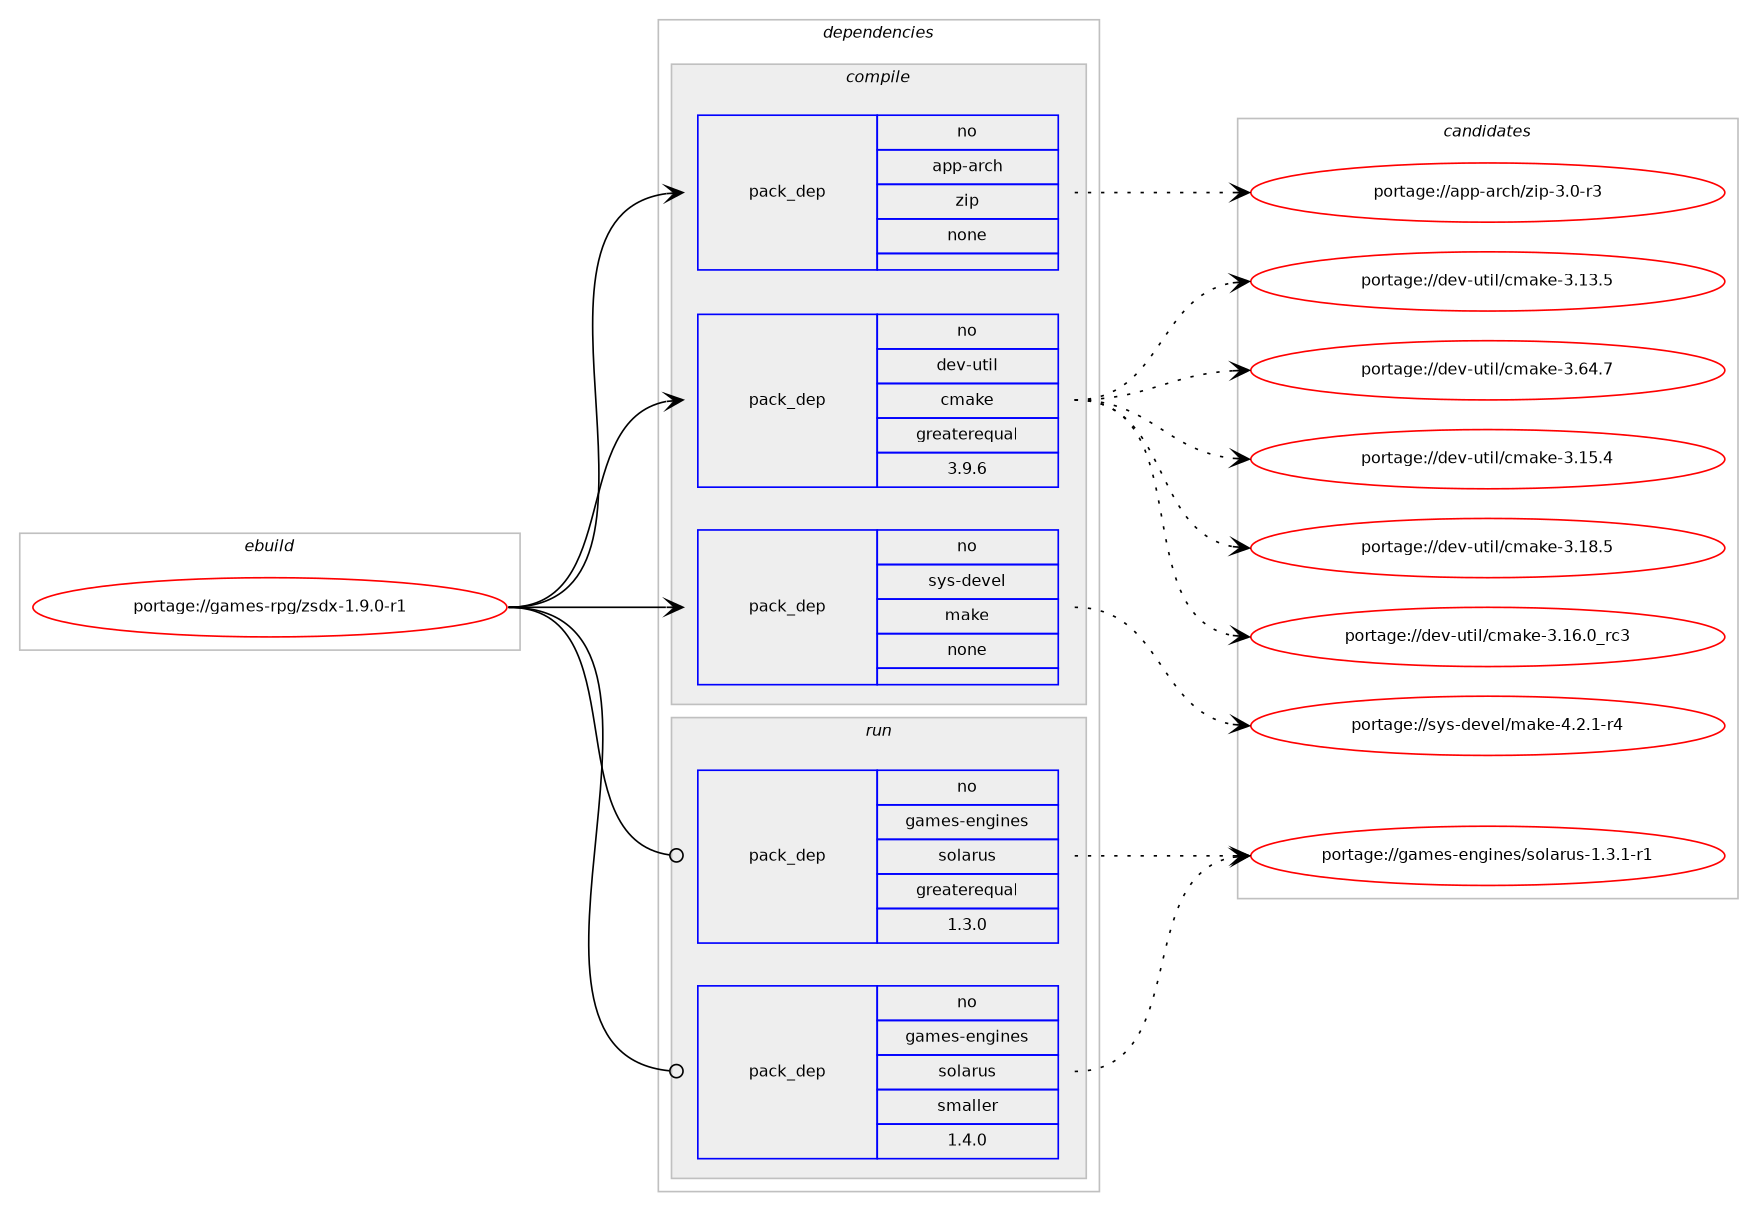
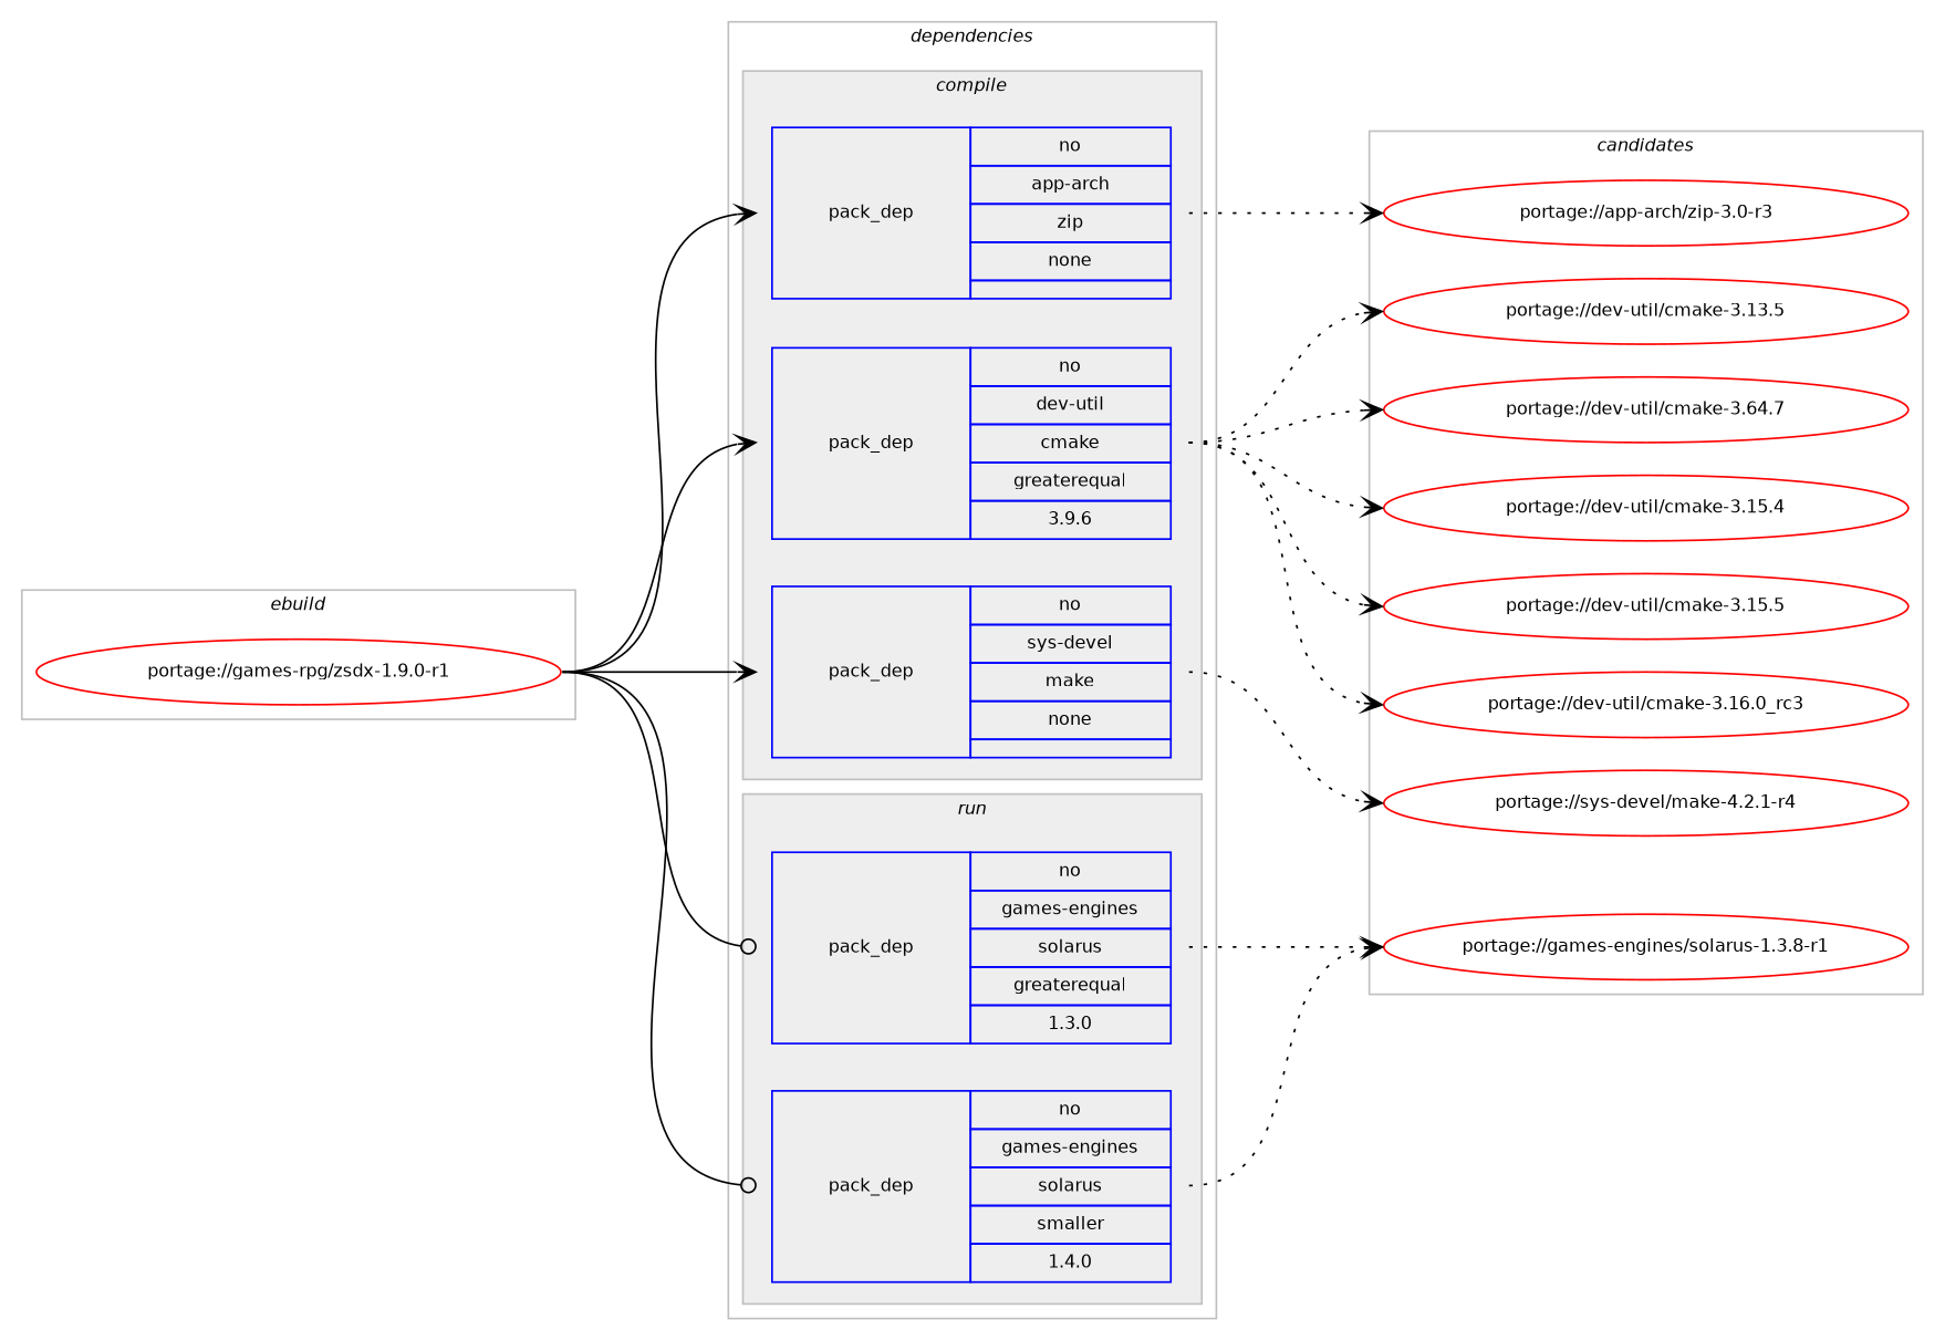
  digraph {
    compound=true
    concentrate=true
    fontname=Helvetica
    fontsize=10
    newrank=true
    rankdir=LR
    ranksep=1.5
    node [color=red fontname=Helvetica fontsize=10]
    edge [arrowhead=vee headport=w style=dotted tailport=e weight=100]
    n1 [label="portage://games-rpg/zsdx-1.9.0-r1" width=4]
    n2 [color=blue label=<<TABLE BORDER="0" CELLBORDER="1" CELLSPACING="0" CELLPADDING="4" WIDTH="220"><TR><TD ROWSPAN="6" CELLPADDING="30">pack_dep</TD></TR><TR><TD WIDTH="110">no</TD></TR><TR><TD>app-arch</TD></TR><TR><TD>zip</TD></TR><TR><TD>none</TD></TR><TR><TD></TD></TR></TABLE>> shape=none]
    n3 [color=blue label=<<TABLE BORDER="0" CELLBORDER="1" CELLSPACING="0" CELLPADDING="4" WIDTH="220"><TR><TD ROWSPAN="6" CELLPADDING="30">pack_dep</TD></TR><TR><TD WIDTH="110">no</TD></TR><TR><TD>dev-util</TD></TR><TR><TD>cmake</TD></TR><TR><TD>greaterequal</TD></TR><TR><TD>3.9.6</TD></TR></TABLE>> shape=none]
    n4 [color=blue label=<<TABLE BORDER="0" CELLBORDER="1" CELLSPACING="0" CELLPADDING="4" WIDTH="220"><TR><TD ROWSPAN="6" CELLPADDING="30">pack_dep</TD></TR><TR><TD WIDTH="110">no</TD></TR><TR><TD>sys-devel</TD></TR><TR><TD>make</TD></TR><TR><TD>none</TD></TR><TR><TD></TD></TR></TABLE>> shape=none]
    n5 [color=blue label=<<TABLE BORDER="0" CELLBORDER="1" CELLSPACING="0" CELLPADDING="4" WIDTH="220"><TR><TD ROWSPAN="6" CELLPADDING="30">pack_dep</TD></TR><TR><TD WIDTH="110">no</TD></TR><TR><TD>games-engines</TD></TR><TR><TD>solarus</TD></TR><TR><TD>greaterequal</TD></TR><TR><TD>1.3.0</TD></TR></TABLE>> shape=none]
    n6 [color=blue label=<<TABLE BORDER="0" CELLBORDER="1" CELLSPACING="0" CELLPADDING="4" WIDTH="220"><TR><TD ROWSPAN="6" CELLPADDING="30">pack_dep</TD></TR><TR><TD WIDTH="110">no</TD></TR><TR><TD>games-engines</TD></TR><TR><TD>solarus</TD></TR><TR><TD>smaller</TD></TR><TR><TD>1.4.0</TD></TR></TABLE>> shape=none]
    n7 [label="portage://app-arch/zip-3.0-r3" width=4]
    n8 [label="portage://dev-util/cmake-3.13.5" width=4]
    n9 [label="portage://dev-util/cmake-3.64.7" width=4]
    n10 [label="portage://dev-util/cmake-3.15.4" width=4]
-   n11 [label="portage://dev-util/cmake-3.18.5" width=4]
+   n11 [label="portage://dev-util/cmake-3.15.5" width=4]
    n12 [label="portage://dev-util/cmake-3.16.0_rc3" width=4]
    n13 [label="portage://sys-devel/make-4.2.1-r4" width=4]
-   n14 [label="portage://games-engines/solarus-1.3.1-r1" width=4]
+   n14 [label="portage://games-engines/solarus-1.3.8-r1" width=4]
    subgraph cluster_1 {
      color=gray
      label=<<i>ebuild</i>>
      rank=same
      n1
    }
    subgraph cluster_2 {
      color=gray
      label=<<i>dependencies</i>>
      subgraph cluster_3 {
        color=gray
        fillcolor="#eeeeee"
        label=<<i>compile</i>>
        style=filled
        subgraph sub_4 {
          color=gray
          fillcolor="#eeeeee"
          label=<<i>compile</i>>
          style=filled
          n2
        }
        subgraph sub_5 {
          color=gray
          fillcolor="#eeeeee"
          label=<<i>compile</i>>
          style=filled
          n3
        }
        subgraph sub_6 {
          color=gray
          fillcolor="#eeeeee"
          label=<<i>compile</i>>
          style=filled
          n4
        }
      }
      subgraph cluster_7 {
        color=gray
        fillcolor="#eeeeee"
        label=<<i>compile and run</i>>
        style=filled
      }
      subgraph cluster_8 {
        color=gray
        fillcolor="#eeeeee"
        label=<<i>run</i>>
        style=filled
        subgraph sub_9 {
          color=gray
          fillcolor="#eeeeee"
          label=<<i>run</i>>
          style=filled
          n5
        }
        subgraph sub_10 {
          color=gray
          fillcolor="#eeeeee"
          label=<<i>run</i>>
          style=filled
          n6
        }
      }
    }
    subgraph cluster_11 {
      color=gray
      label=<<i>candidates</i>>
      rank=same
      subgraph sub_12 {
        color=black
        label=<<i>candidates</i>>
        nodesep=1
        rank=same
        n7
      }
      subgraph sub_13 {
        color=black
        label=<<i>candidates</i>>
        nodesep=1
        rank=same
        n8
        n9
        n10
        n11
        n12
      }
      subgraph sub_14 {
        color=black
        label=<<i>candidates</i>>
        nodesep=1
        rank=same
        n13
      }
      subgraph sub_15 {
        color=black
        label=<<i>candidates</i>>
        nodesep=1
        rank=same
        n14
      }
      subgraph sub_16 {
        color=black
        label=<<i>candidates</i>>
        nodesep=1
        rank=same
        n14
      }
    }
    n1 -> n2 [style=solid weight=20]
    n1 -> n3 [style=solid weight=20]
    n1 -> n4 [style=solid weight=20]
    n1 -> n5 [arrowhead=odot style=solid weight=20]
    n1 -> n6 [arrowhead=odot style=solid weight=20]
    n2 -> n7
    n3 -> n8
    n3 -> n9
    n3 -> n10
    n3 -> n11
    n3 -> n12
    n4 -> n13
    n5 -> n14
    n6 -> n14
  }
